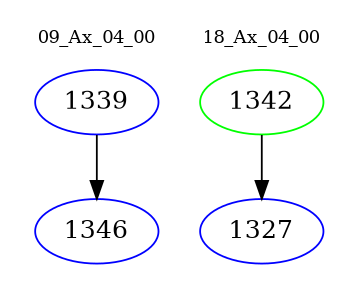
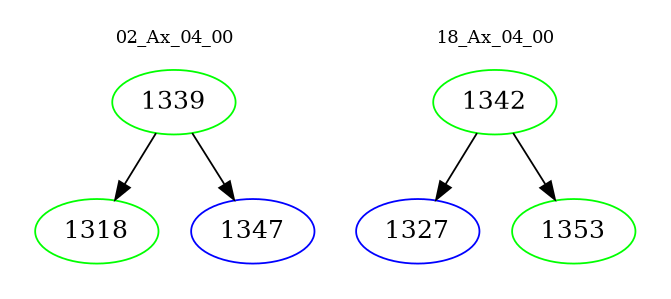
  digraph {
    node [color=blue]
    edge [color=black]
-   n1 [label=1339]
-   n3 [label=1346]
+   n1 [color=green label=1339]
+   n2 [color=green label=1318]
+   n3 [label=1347]
    n4 [color=green label=1342]
    n5 [label=1327]
+   n6 [color=green label=1353]
    subgraph cluster_1 {
      color=white
      fontsize=10
-     label="09_Ax_04_00"
+     label="02_Ax_04_00"
      n1
+     n2
      n3
    }
    subgraph cluster_2 {
      color=white
      fontsize=10
      label="18_Ax_04_00"
      n4
      n5
+     n6
    }
+   n1 -> n2
    n1 -> n3
    n4 -> n5
+   n4 -> n6
  }
